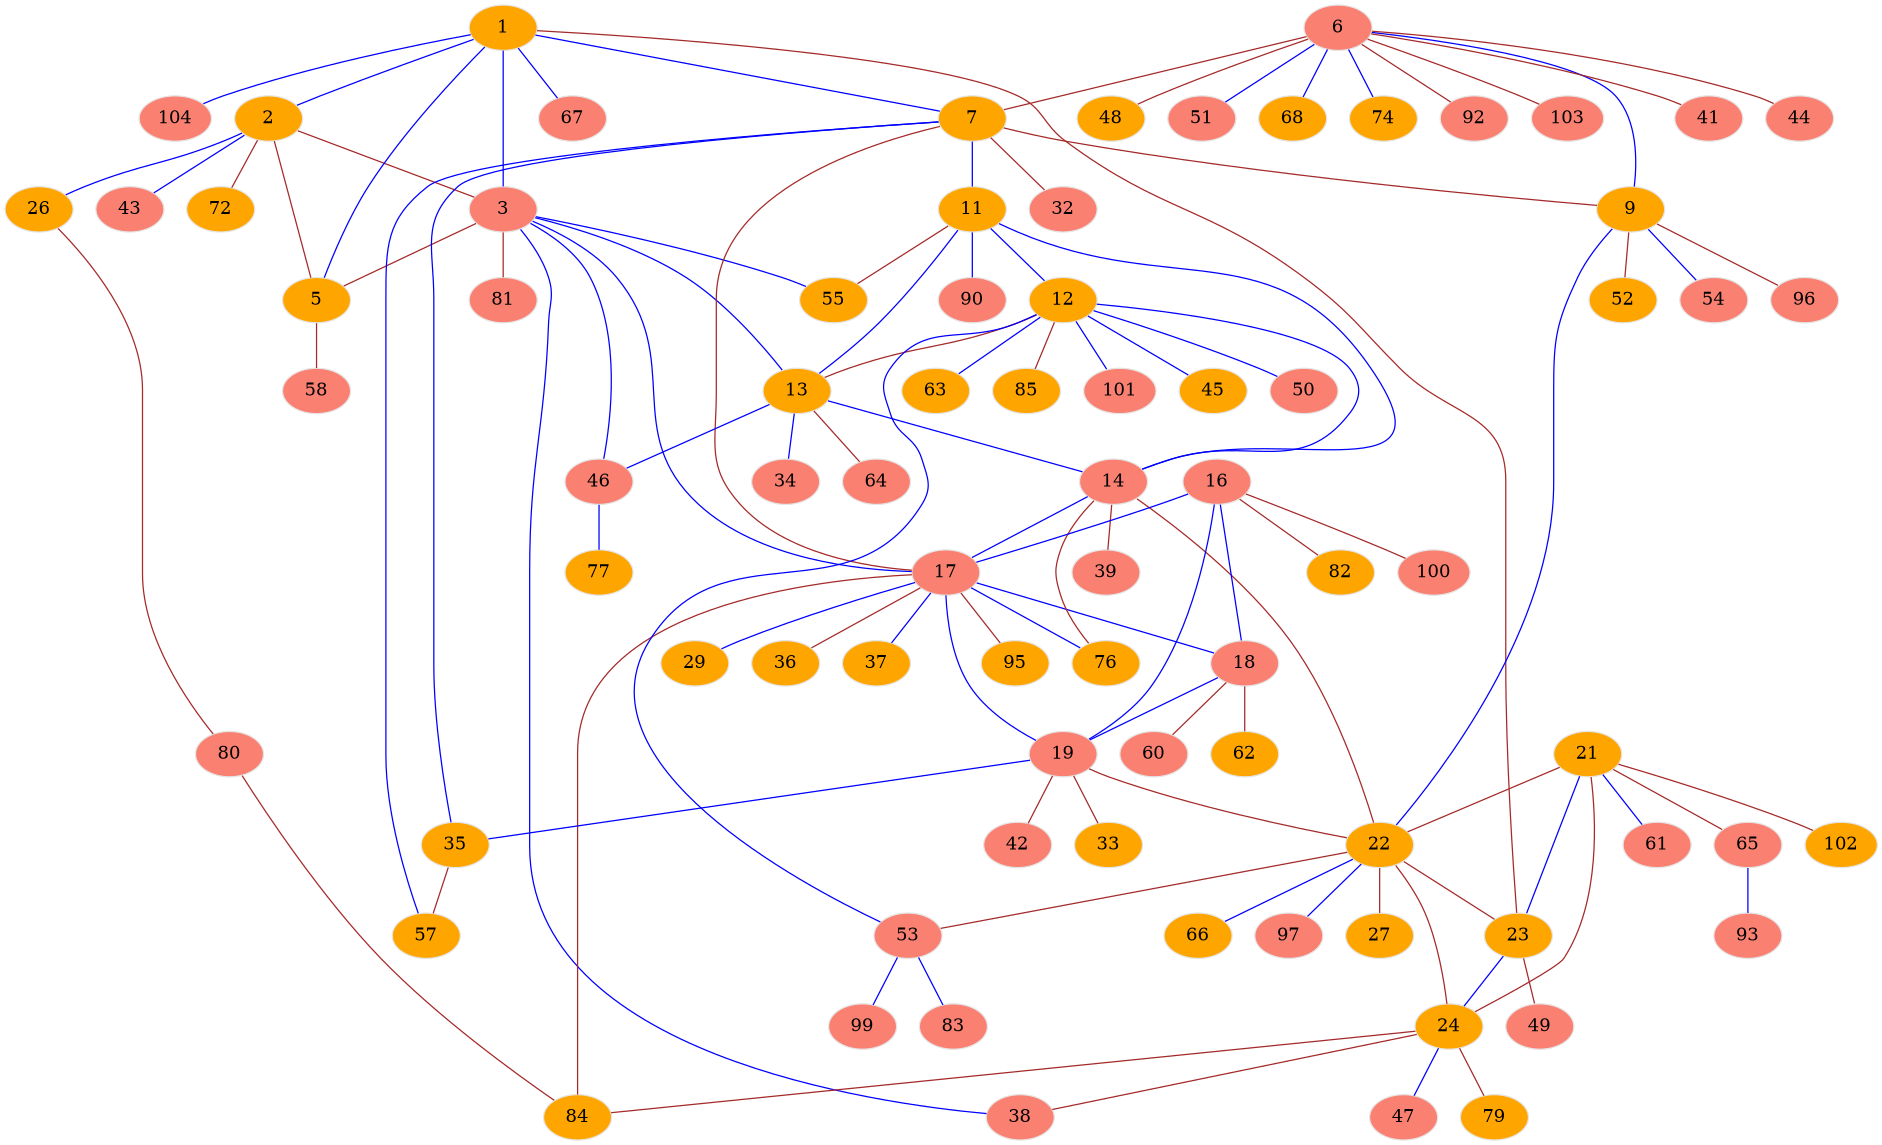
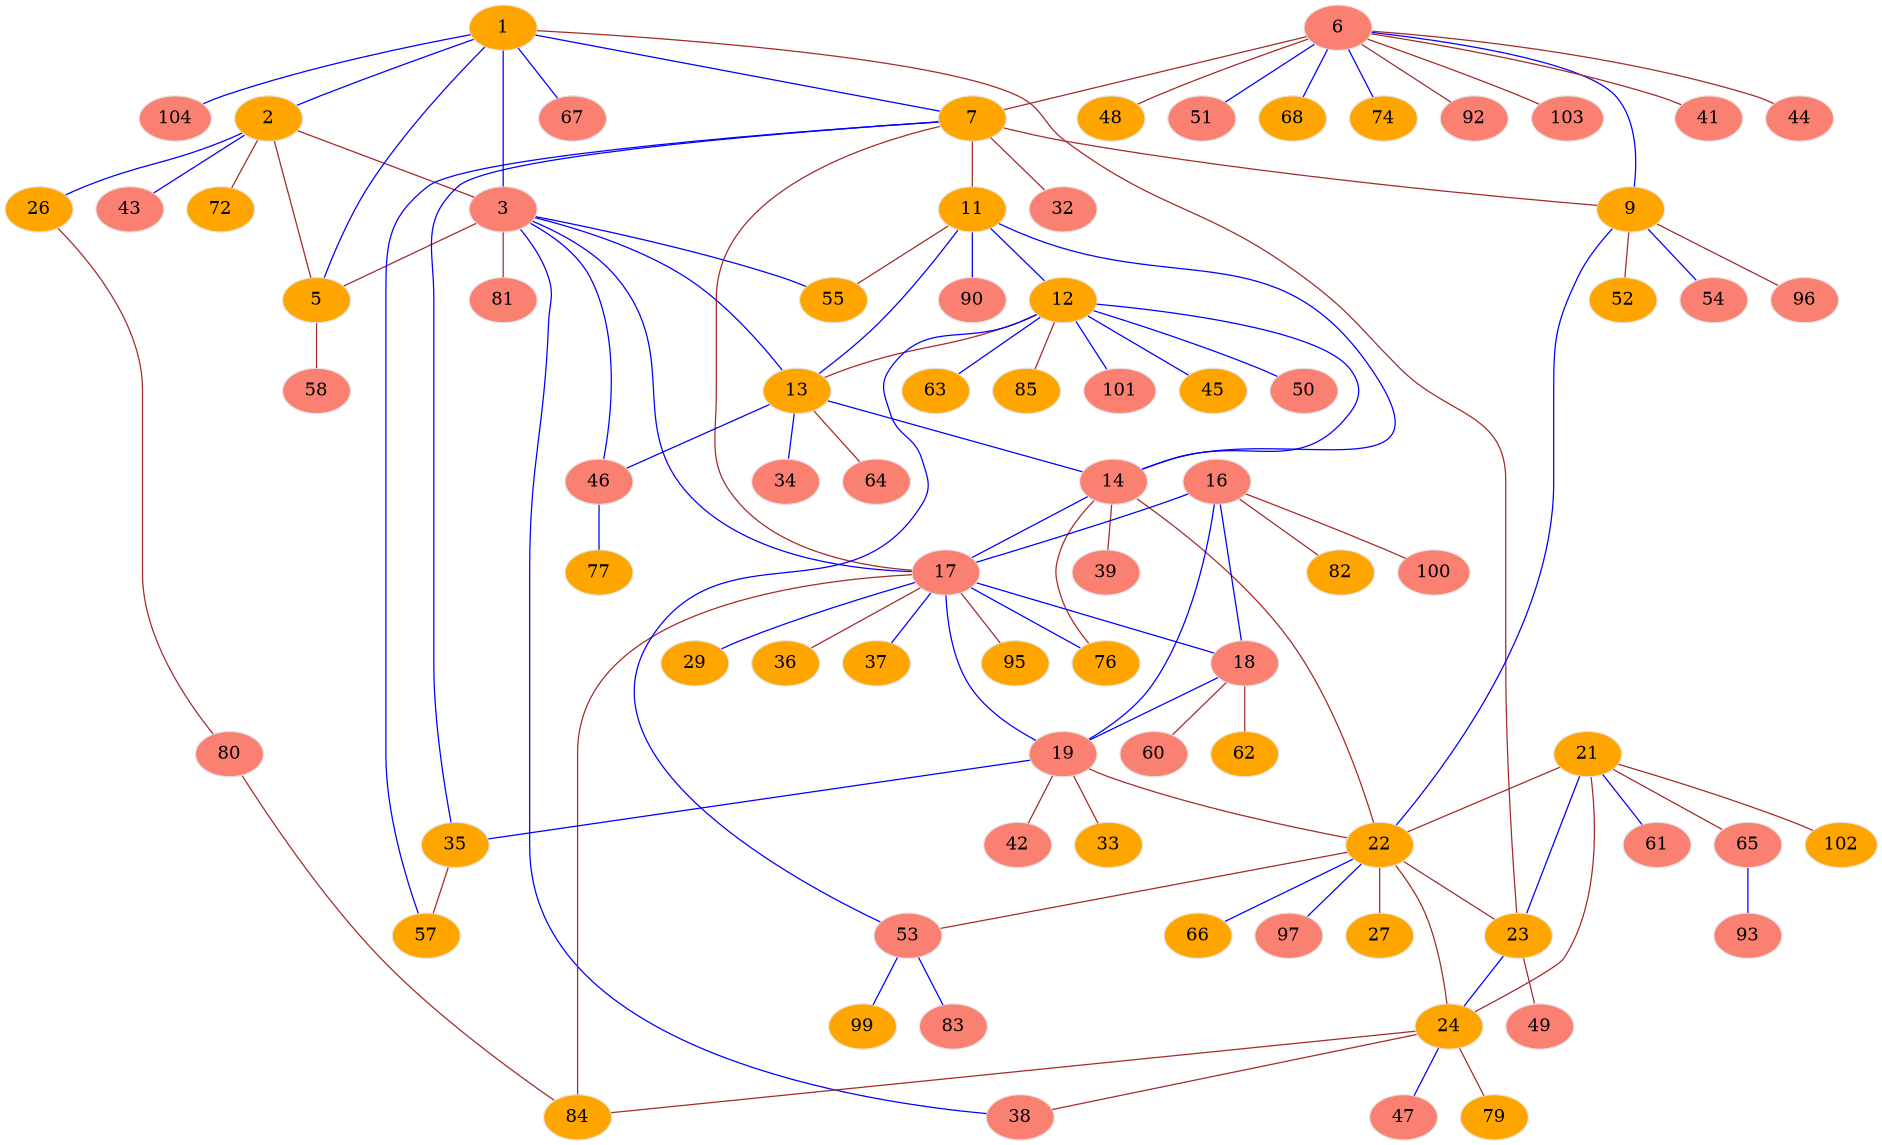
  graph {
    node [color=gray90 fillcolor=salmon style=filled]
    edge [color=blue]
    2 [fillcolor=orange super="+78"]
    3 [super="+4"]
    5 [fillcolor=orange super="+71"]
    26 [fillcolor=orange super="+91"]
    43
    72 [fillcolor=orange]
    1 [fillcolor=orange]
    7 [fillcolor=orange super="+8"]
    23 [fillcolor=orange super="+98"]
    67 [super="+70"]
    104
    13 [fillcolor=orange]
    17 [super="+40"]
    38
    46 [super="+59"]
    55 [fillcolor=orange]
    81
    58
    9 [fillcolor=orange super="+94"]
    11 [fillcolor=orange super="+56"]
    32
    35 [fillcolor=orange]
    57 [fillcolor=orange]
    24 [fillcolor=orange super="+28"]
    49
    80
    14
    34 [super="+88"]
    64
    76 [fillcolor=orange]
    18 [super="+31"]
    19 [super="+20"]
    29 [fillcolor=orange]
    36 [fillcolor=orange]
    37 [fillcolor=orange]
    84 [fillcolor=orange super="+89"]
    95 [fillcolor=orange]
    77 [fillcolor=orange]
    6 [super="+10"]
    41
    44
    48 [fillcolor=orange]
    51
    68 [fillcolor=orange]
    74 [fillcolor=orange]
    92
    103
    22 [fillcolor=orange super="+87"]
    52 [fillcolor=orange]
    54
    96
    12 [fillcolor=orange super="+15"]
    90
    53 [super="+73"]
    27 [fillcolor=orange super="+75"]
    66 [fillcolor=orange]
    97
    45 [fillcolor=orange super="+86"]
    50
    63 [fillcolor=orange]
    85 [fillcolor=orange]
    101
    39
    83
-   99
+   99 [fillcolor=orange]
    16 [super="+30"]
    82 [fillcolor=orange]
    100
    60
    62 [fillcolor=orange]
    33 [fillcolor=orange]
    42 [super="+69"]
    21 [fillcolor=orange super="+25"]
    61
    65
    102 [fillcolor=orange]
    47
    79 [fillcolor=orange]
    93
    2 -- 3 [color=brown weight=2]
    2 -- 5 [color=brown]
    2 -- 26
    2 -- 43
    2 -- 72 [color=brown]
    3 -- 5 [color=brown weight=2]
    3 -- 13
    3 -- 17
    3 -- 38
    3 -- 46
    3 -- 55
    3 -- 81 [color=brown]
    5 -- 58 [color=brown]
    26 -- 80 [color=brown]
    1 -- 2
    1 -- 3 [weight=2]
    1 -- 5
    1 -- 7
    1 -- 23 [color=brown]
    1 -- 67
    1 -- 104
    7 -- 17 [color=brown]
    7 -- 9 [color=brown weight=2]
-   7 -- 11
+   7 -- 11 [color=brown]
    7 -- 32 [color=brown]
    7 -- 35
    7 -- 57
    23 -- 24
    23 -- 49 [color=brown]
    13 -- 46
    13 -- 14
    13 -- 34
    13 -- 64 [color=brown]
    17 -- 76
    17 -- 18
    17 -- 19 [weight=2]
    17 -- 29
    17 -- 36 [color=brown]
    17 -- 37
    17 -- 84 [color=brown]
    17 -- 95 [color=brown]
    46 -- 77
    9 -- 22
    9 -- 52 [color=brown]
    9 -- 54
    9 -- 96 [color=brown]
    11 -- 13
    11 -- 55 [color=brown]
    11 -- 14
    11 -- 12 [weight=2]
    11 -- 90
    35 -- 57 [color=brown]
    24 -- 38 [color=brown]
    24 -- 84 [color=brown]
    24 -- 47
    24 -- 79 [color=brown]
    80 -- 84 [color=brown]
    14 -- 17
    14 -- 76 [color=brown]
    14 -- 22 [color=brown]
    14 -- 39 [color=brown]
    18 -- 19 [weight=2]
    18 -- 60 [color=brown]
    18 -- 62 [color=brown]
    19 -- 35
    19 -- 22 [color=brown]
    19 -- 33 [color=brown]
    19 -- 42 [color=brown]
    6 -- 7 [color=brown weight=4]
    6 -- 9 [weight=2]
    6 -- 41 [color=brown]
    6 -- 44 [color=brown]
    6 -- 48 [color=brown]
    6 -- 51
    6 -- 68
    6 -- 74
    6 -- 92 [color=brown]
    6 -- 103 [color=brown]
    22 -- 23 [color=brown]
    22 -- 24 [color=brown]
    22 -- 53 [color=brown]
    22 -- 27 [color=brown]
    22 -- 66
    22 -- 97
    12 -- 13 [color=brown weight=2]
    12 -- 14 [weight=2]
    12 -- 53
    12 -- 45
    12 -- 50
    12 -- 63
    12 -- 85 [color=brown]
    12 -- 101
    53 -- 83
    53 -- 99
    16 -- 17
    16 -- 18
    16 -- 19 [weight=2]
    16 -- 82 [color=brown]
    16 -- 100 [color=brown]
    21 -- 23 [weight=2]
    21 -- 24 [color=brown weight=2]
    21 -- 22 [color=brown weight=2]
    21 -- 61
    21 -- 65 [color=brown]
    21 -- 102 [color=brown]
    65 -- 93
  }
